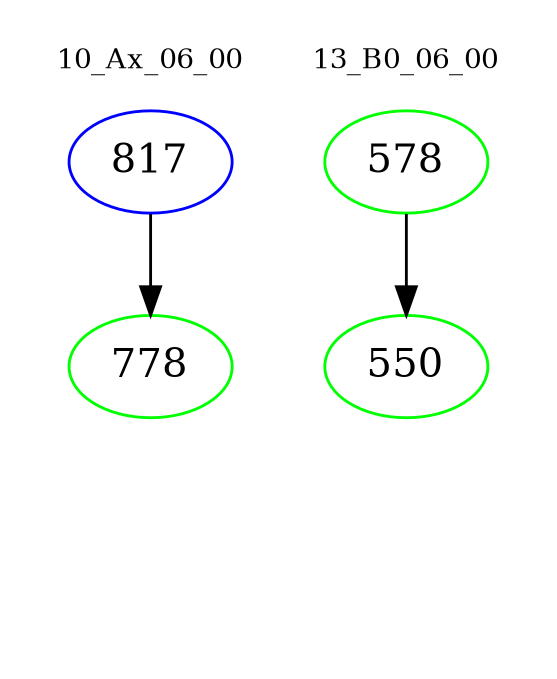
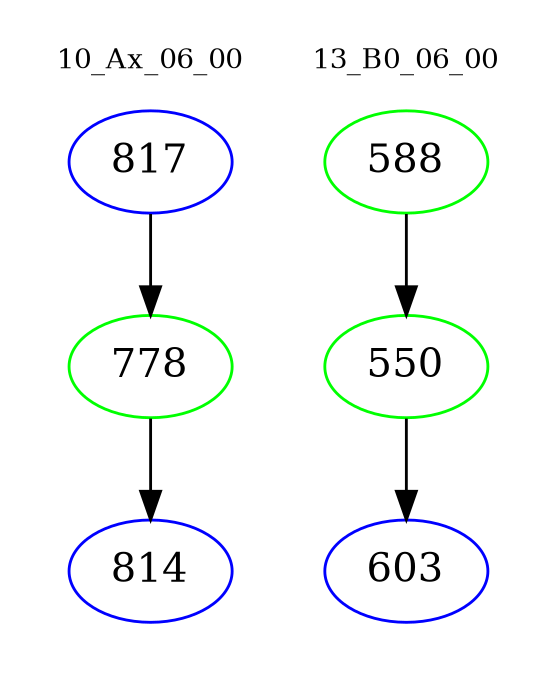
  digraph {
    node [color=blue]
    edge [color=black]
    n1 [label=817]
    n2 [color=green label=778]
-   n4 [color=green label=578]
+   n3 [label=814]
+   n4 [color=green label=588]
    n5 [color=green label=550]
+   n6 [label=603]
    subgraph cluster_1 {
      color=white
      fontsize=10
      label="10_Ax_06_00"
      n1
      n2
+     n3
    }
    subgraph cluster_2 {
      color=white
      fontsize=10
      label="13_B0_06_00"
      n4
      n5
+     n6
    }
    n1 -> n2
+   n2 -> n3
    n4 -> n5
+   n5 -> n6
  }
